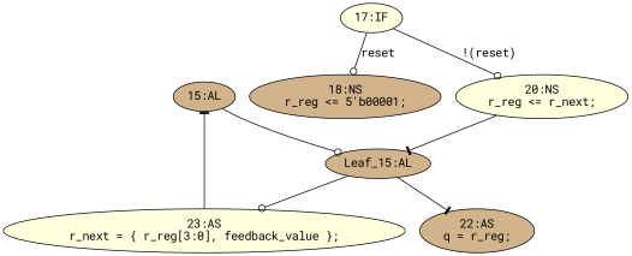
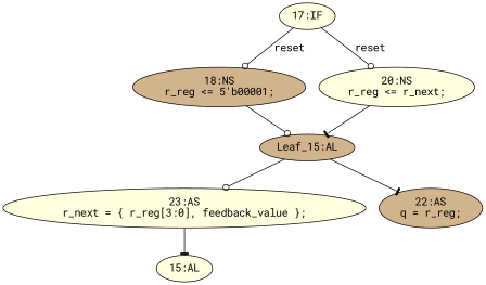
  strict digraph {
    fontname="Roboto Mono"
    node [fillcolor=tan fontname="Roboto Mono" statements="[]" style=filled typ=NonblockingSubstitution]
    edge [arrowhead=odot fontname="Roboto Mono"]
-   n1 [ast="<pyverilog.vparser.ast.Always object at 0x7f31523e3790>" clk_sens=True label="15:AL" sens="['clk', 'reset']" typ=Always use_var="['reset', 'r_next']"]
+   n1 [ast="<pyverilog.vparser.ast.Always object at 0x7f31523e3790>" clk_sens=True fillcolor=lightyellow label="15:AL" sens="['clk', 'reset']" typ=Always use_var="['reset', 'r_next']"]
    n2 [ast="<pyverilog.vparser.ast.IfStatement object at 0x7f31523e3210>" fillcolor=lightyellow label="17:IF" typ=IfStatement]
    n3 [ast="<pyverilog.vparser.ast.NonblockingSubstitution object at 0x7f31523e3890>" label="18:NS\nr_reg <= 5'b00001;" statements="[<pyverilog.vparser.ast.NonblockingSubstitution object at 0x7f31523e3890>]"]
    n4 [ast="<pyverilog.vparser.ast.NonblockingSubstitution object at 0x7f315238ebd0>" fillcolor=lightyellow label="20:NS\nr_reg <= r_next;" statements="[<pyverilog.vparser.ast.NonblockingSubstitution object at 0x7f315238ebd0>]"]
    n5 [def_var="['r_reg']" label="Leaf_15:AL" statements="" typ=""]
    n6 [ast="<pyverilog.vparser.ast.Assign object at 0x7f31523fd4d0>" def_var="['r_next']" fillcolor=lightyellow label="23:AS\nr_next = { r_reg[3:0], feedback_value };" typ=Assign use_var="['r_reg', 'feedback_value']"]
    n7 [ast="<pyverilog.vparser.ast.Assign object at 0x7f31523f1550>" def_var="['q']" label="22:AS\nq = r_reg;" typ=Assign use_var="['r_reg']"]
    n2 -> n3 [cond="['reset']" label=reset lineno=17]
-   n2 -> n4 [cond="['reset']" label="!(reset)" lineno=17]
-   n1 -> n5 [cond="[]" lineno=None]
+   n2 -> n4 [cond="['reset']" label=reset lineno=17]
+   n3 -> n5 [cond="[]" lineno=None]
    n4 -> n5 [arrowhead=tee cond="[]" lineno=None]
    n5 -> n6
    n5 -> n7 [arrowhead=tee]
    n6 -> n1 [arrowhead=tee]
  }
